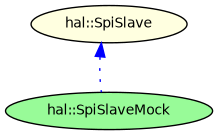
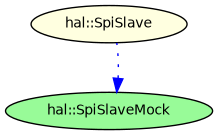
  digraph {
    node [color=black fontname=Helvetica fontsize=10 shape=ellipse style=filled]
    n1 [fillcolor=lightyellow fontcolor=black height=0.2 label="hal::SpiSlave" width=0.4]
    n2 [fillcolor=palegreen height=0.2 label="hal::SpiSlaveMock" width=0.4]
-   n1 -> n2 [color=blue dir=back fontname=Helvetica fontsize=10 labelfontname=Helvetica labelfontsize=10 style=dotted]
+   n2 -> n1 [color=blue dir=back fontname=Helvetica fontsize=10 labelfontname=Helvetica labelfontsize=10 style=dotted]
  }
